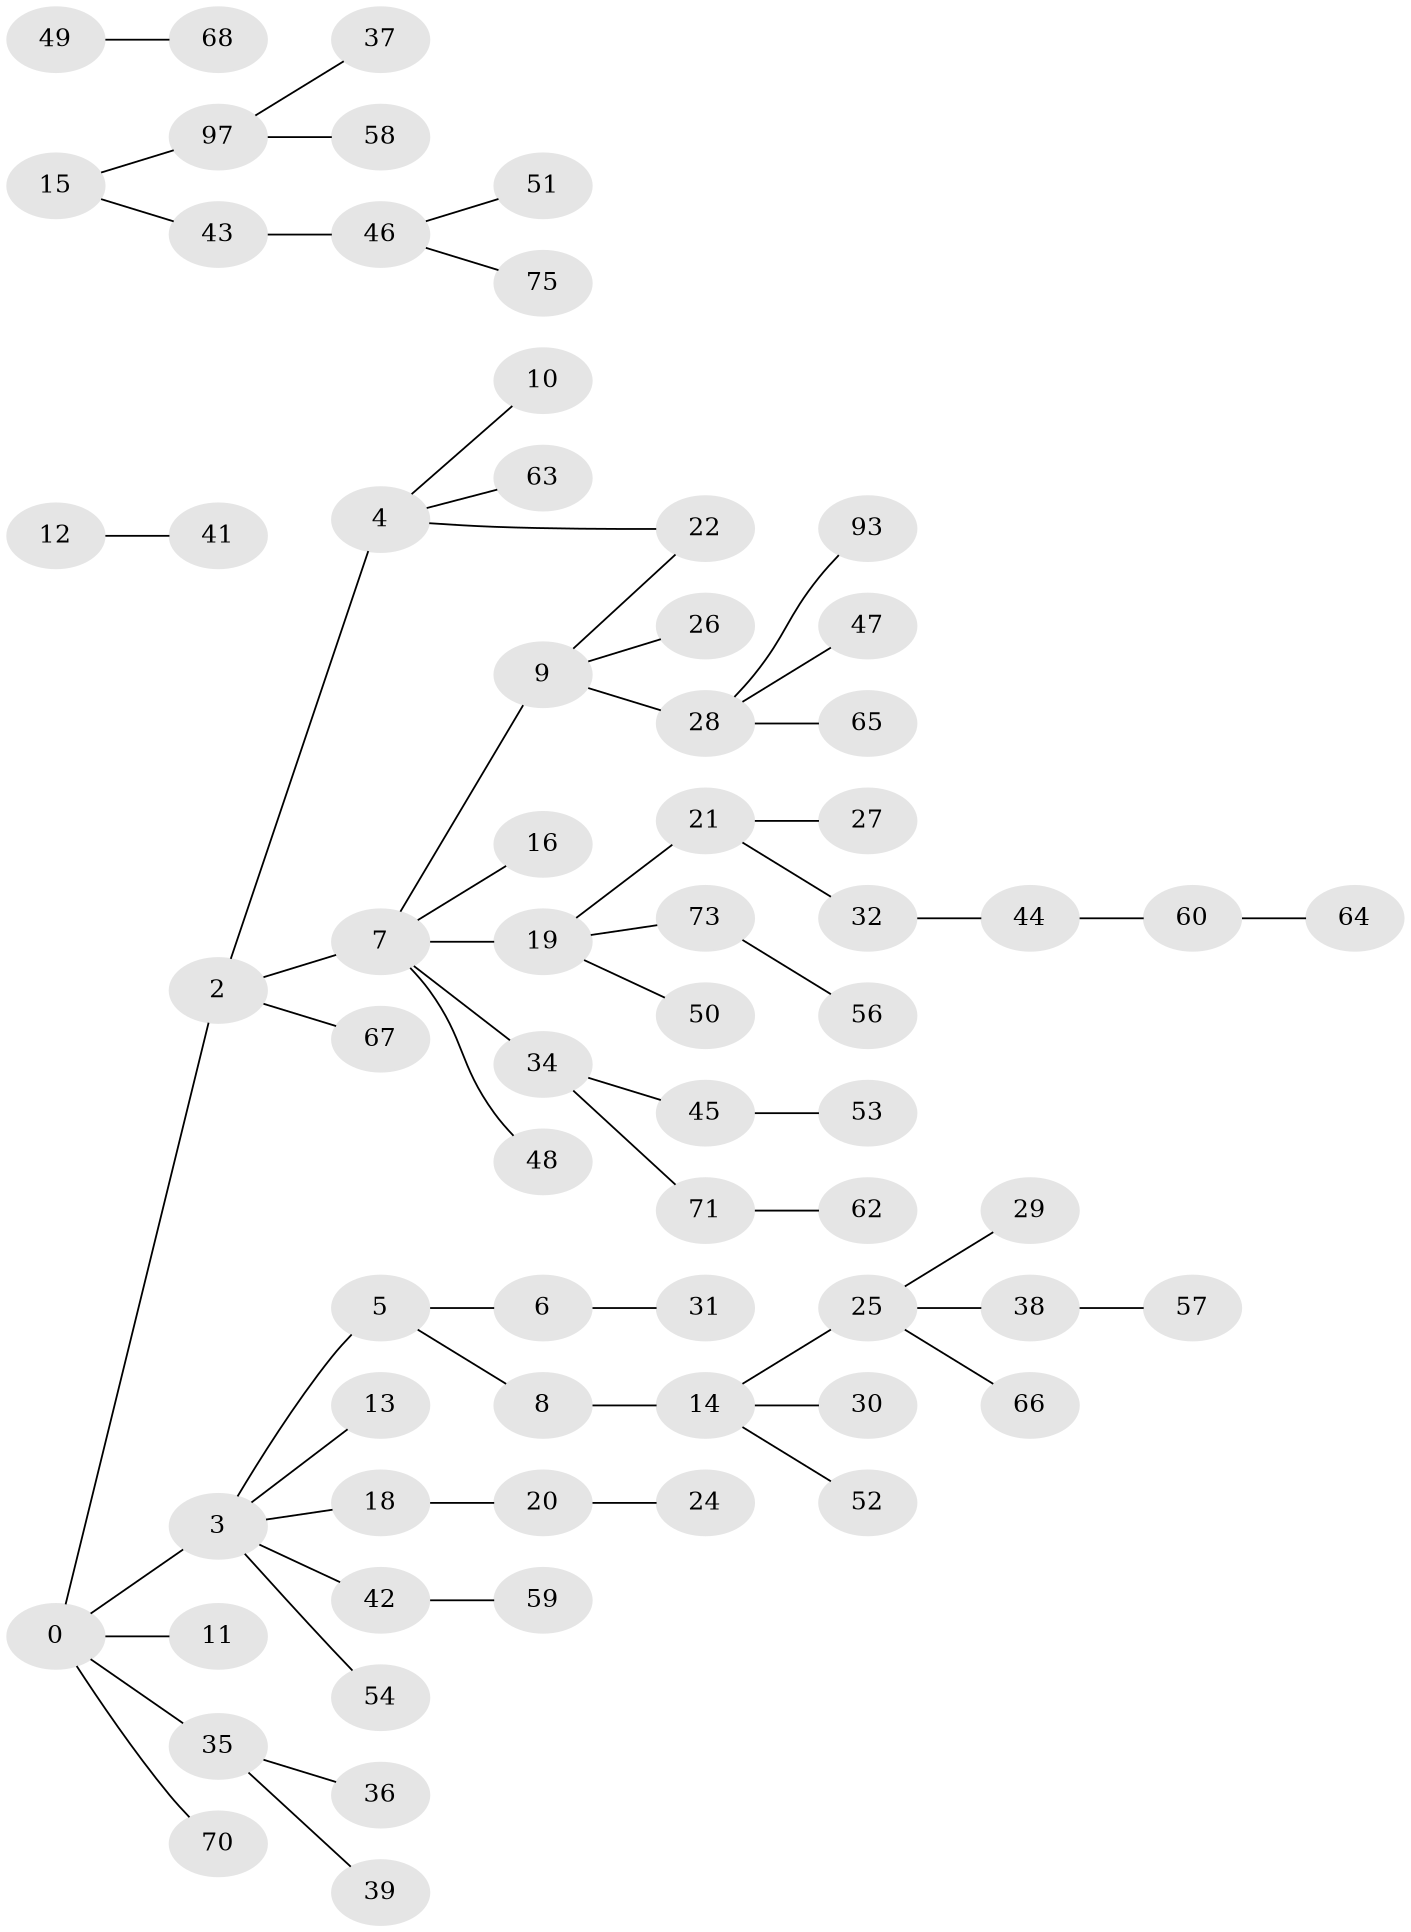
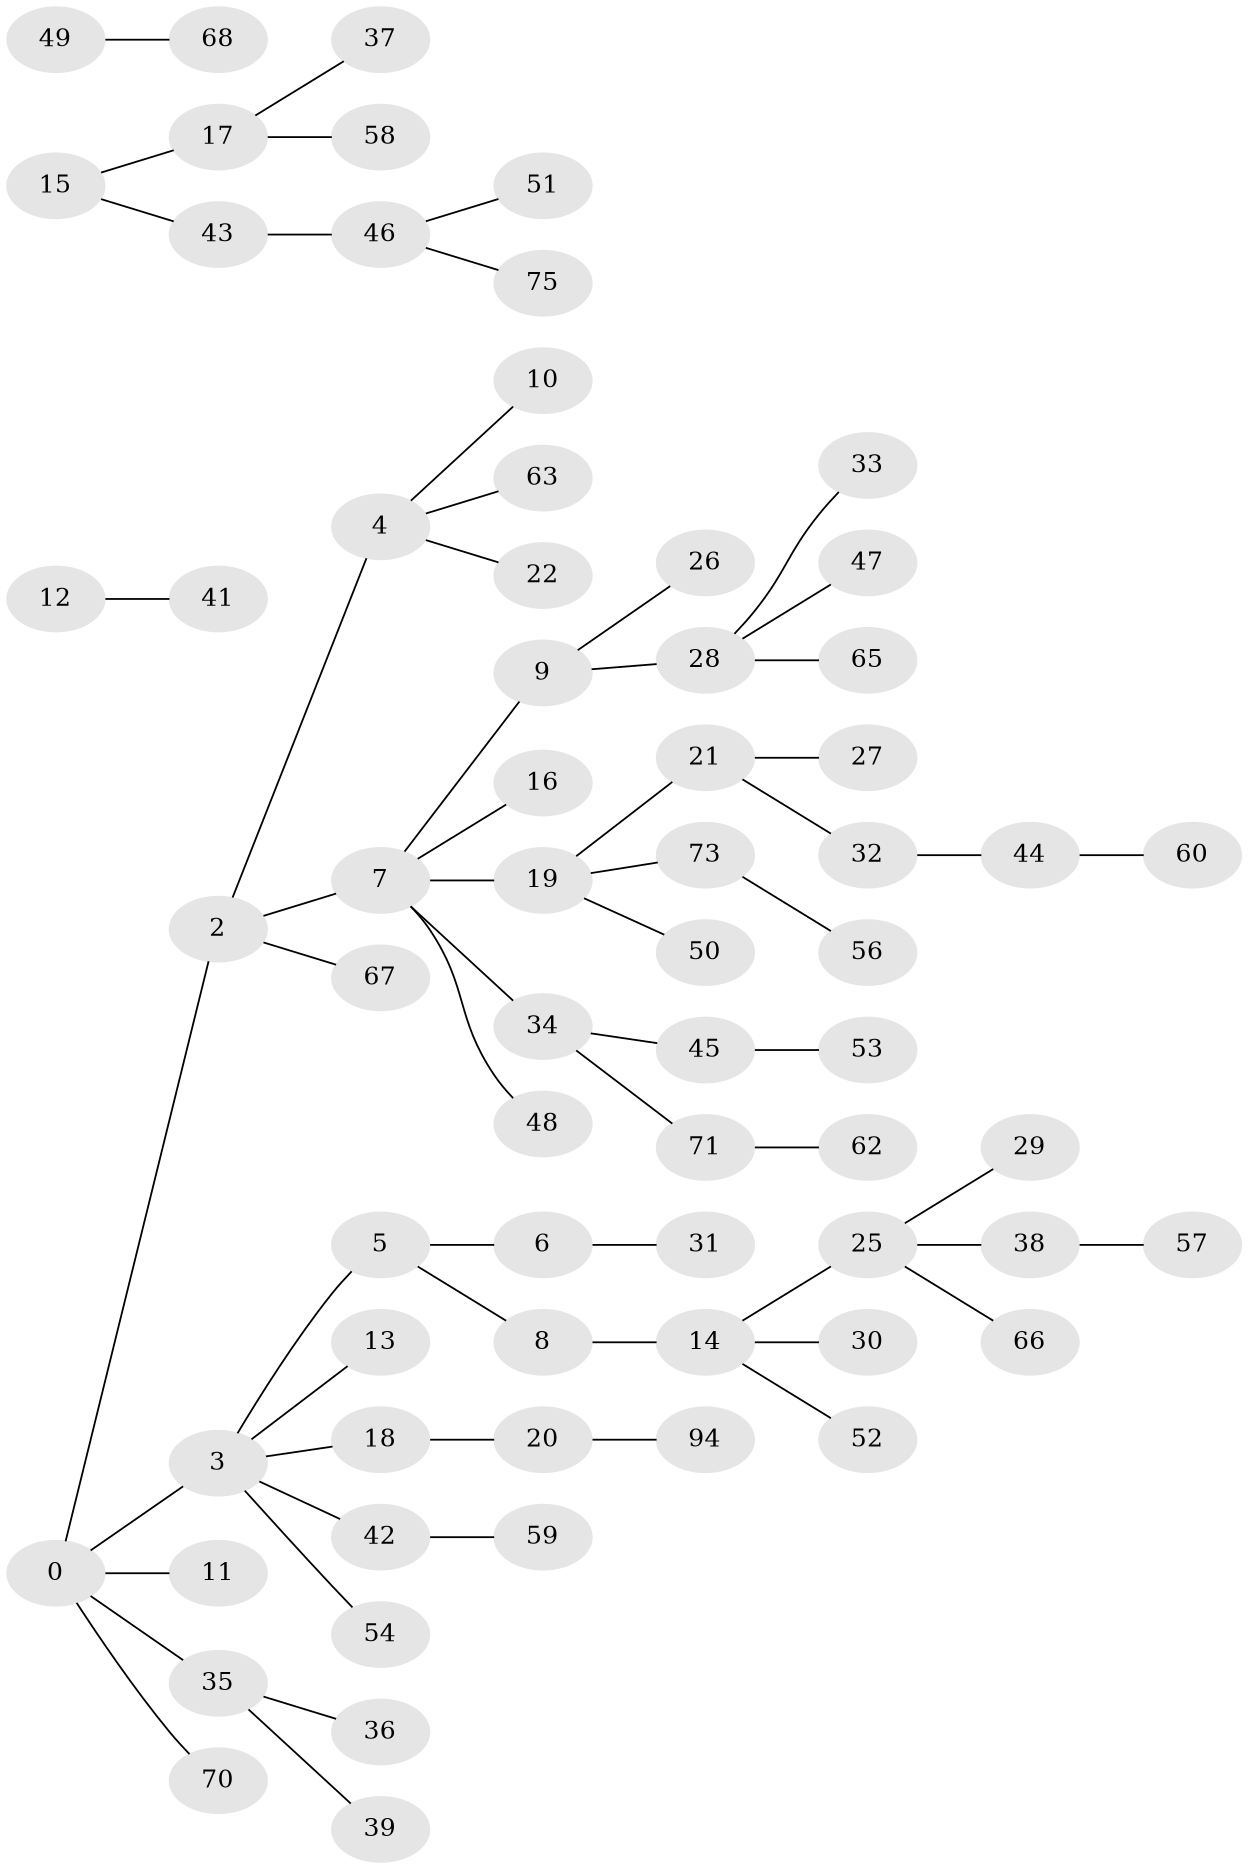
  graph {
    rankdir=LR
    node [color=gray90 style=filled]
    n1 [label=0]
    2
    3
    11
    35
    n6 [label=70]
    4
    7
    67
    5
    13
    18
    42
    54
    36
    39
    10
    63
    22
    9
    16
    19
    34
    48
    6
    8
    20
    59
    12
    41
    31
    14
    15
-   17 [label=97]
+   17
    43
    26
    28
    21
    n39 [label=73]
    50
    45
    n42 [label=71]
    25
    30
    52
-   33 [label=93]
+   33
    47
    65
    29
    38
    66
    37
    58
    46
-   24
+   24 [label=94]
    27
    32
    56
    44
    57
    49
    68
    60
    53
    62
    51
    n67 [label=75]
-   64
    n1 -- 2
    n1 -- 3
    n1 -- 11
    n1 -- 35
    n1 -- n6
    2 -- 4
    2 -- 7
    2 -- 67
    3 -- 5
    3 -- 13
    3 -- 18
    3 -- 42
    3 -- 54
    35 -- 36
    35 -- 39
    4 -- 10
    4 -- 63
    4 -- 22
    7 -- 9
    7 -- 16
    7 -- 19
    7 -- 34
    7 -- 48
    5 -- 6
    5 -- 8
    18 -- 20
    42 -- 59
-   9 -- 22
    9 -- 26
    9 -- 28
    19 -- 21
    19 -- n39
    19 -- 50
    34 -- 45
    34 -- n42
    6 -- 31
    8 -- 14
    20 -- 24
    12 -- 41
    14 -- 25
    14 -- 30
    14 -- 52
    15 -- 17
    15 -- 43
    17 -- 37
    17 -- 58
    43 -- 46
    28 -- 33
    28 -- 47
    28 -- 65
    21 -- 27
    21 -- 32
    n39 -- 56
    45 -- 53
    n42 -- 62
    25 -- 29
    25 -- 38
    25 -- 66
    38 -- 57
    46 -- 51
    46 -- n67
    32 -- 44
    44 -- 60
    49 -- 68
-   60 -- 64
  }
